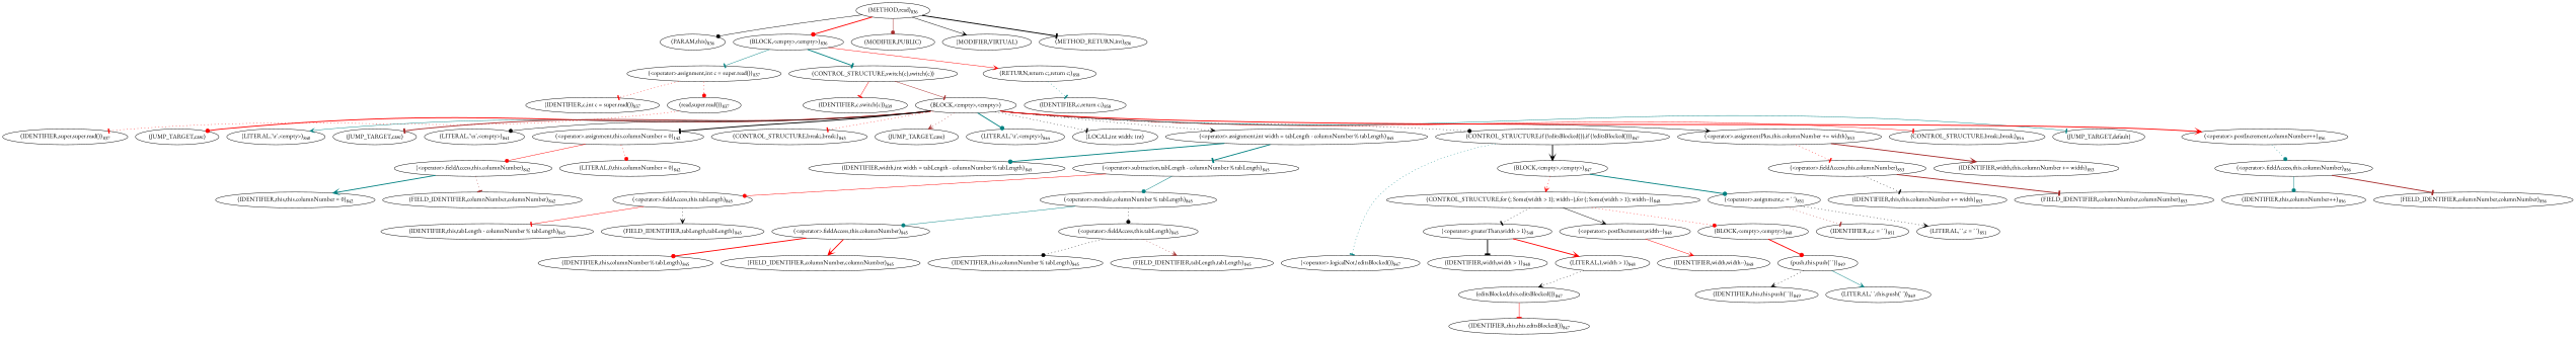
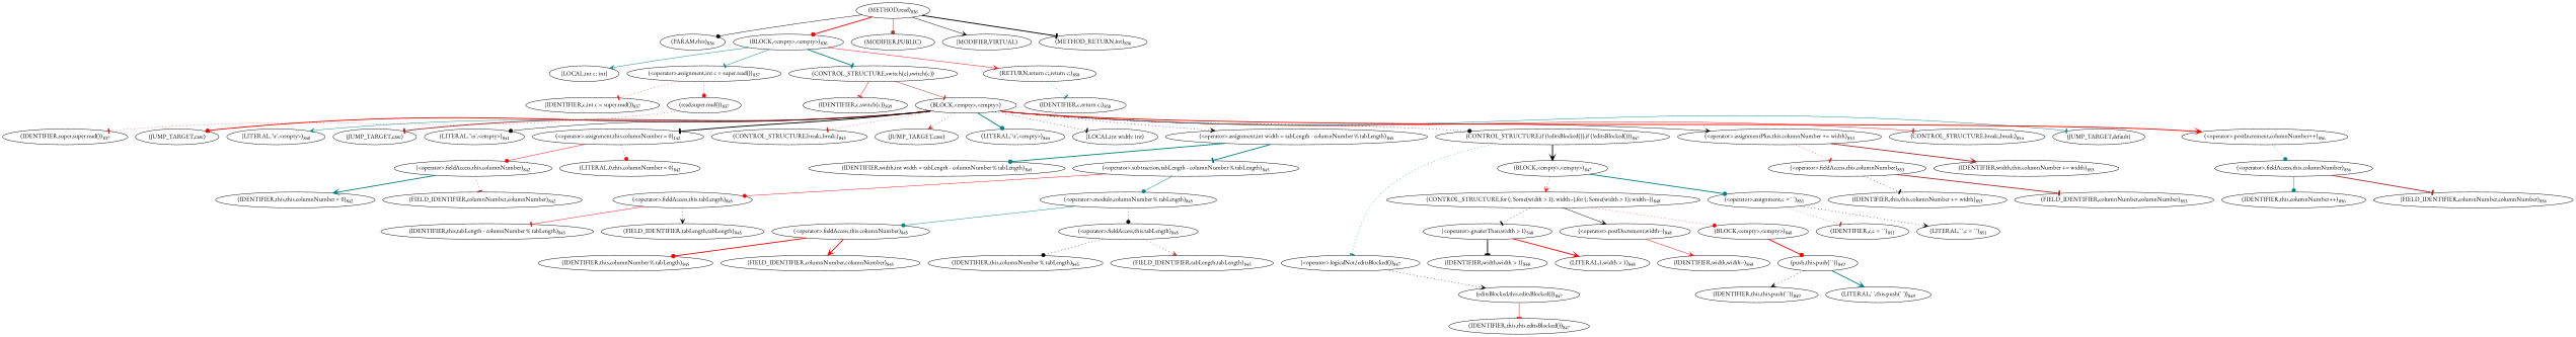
  digraph {
    fontname="EB Garamond"
    node [fontname="EB Garamond"]
    edge [arrowhead=tee color=red fontname="EB Garamond" style=dotted]
    n1 [label=<(METHOD,read)<SUB>836</SUB>>]
    n2 [label=<(PARAM,this)<SUB>836</SUB>>]
    n3 [label=<(BLOCK,&lt;empty&gt;,&lt;empty&gt;)<SUB>836</SUB>>]
    n4 [label=<(MODIFIER,PUBLIC)>]
    n5 [label=<(MODIFIER,VIRTUAL)>]
    n6 [label=<(METHOD_RETURN,int)<SUB>836</SUB>>]
+   n7 [label=<(LOCAL,int c: int)>]
    n8 [label=<(&lt;operator&gt;.assignment,int c = super.read())<SUB>837</SUB>>]
    n9 [label=<(CONTROL_STRUCTURE,switch(c),switch(c))>]
    n10 [label=<(RETURN,return c;,return c;)<SUB>858</SUB>>]
    n11 [label=<(IDENTIFIER,c,int c = super.read())<SUB>837</SUB>>]
    n12 [label=<(read,super.read())<SUB>837</SUB>>]
    n13 [label=<(IDENTIFIER,c,switch(c))<SUB>839</SUB>>]
    n14 [label=<(BLOCK,&lt;empty&gt;,&lt;empty&gt;)>]
    n15 [label=<(IDENTIFIER,c,return c;)<SUB>858</SUB>>]
    n16 [label=<(IDENTIFIER,super,super.read())<SUB>837</SUB>>]
    n17 [label=<(JUMP_TARGET,case)>]
    n18 [label=<(LITERAL,'\r',&lt;empty&gt;)<SUB>840</SUB>>]
    n19 [label=<(JUMP_TARGET,case)>]
    n20 [label=<(LITERAL,'\n',&lt;empty&gt;)<SUB>841</SUB>>]
    n21 [label=<(&lt;operator&gt;.assignment,this.columnNumber = 0)<SUB>142</SUB>>]
    n22 [label=<(CONTROL_STRUCTURE,break;,break;)<SUB>843</SUB>>]
    n23 [label=<(JUMP_TARGET,case)>]
    n24 [label=<(LITERAL,'\t',&lt;empty&gt;)<SUB>844</SUB>>]
    n25 [label=<(LOCAL,int width: int)>]
    n26 [label=<(&lt;operator&gt;.assignment,int width = tabLength - columnNumber % tabLength)<SUB>845</SUB>>]
    n27 [label=<(CONTROL_STRUCTURE,if (!editsBlocked()),if (!editsBlocked()))<SUB>847</SUB>>]
    n28 [label=<(&lt;operator&gt;.assignmentPlus,this.columnNumber += width)<SUB>853</SUB>>]
    n29 [label=<(CONTROL_STRUCTURE,break;,break;)<SUB>854</SUB>>]
    n30 [label=<(JUMP_TARGET,default)>]
    n31 [label=<(&lt;operator&gt;.postIncrement,columnNumber++)<SUB>856</SUB>>]
    n32 [label=<(&lt;operator&gt;.fieldAccess,this.columnNumber)<SUB>842</SUB>>]
    n33 [label=<(LITERAL,0,this.columnNumber = 0)<SUB>842</SUB>>]
    n34 [label=<(IDENTIFIER,width,int width = tabLength - columnNumber % tabLength)<SUB>845</SUB>>]
    n35 [label=<(&lt;operator&gt;.subtraction,tabLength - columnNumber % tabLength)<SUB>845</SUB>>]
    n36 [label=<(&lt;operator&gt;.logicalNot,!editsBlocked())<SUB>847</SUB>>]
    n37 [label=<(BLOCK,&lt;empty&gt;,&lt;empty&gt;)<SUB>847</SUB>>]
    n38 [label=<(&lt;operator&gt;.fieldAccess,this.columnNumber)<SUB>853</SUB>>]
    n39 [label=<(IDENTIFIER,width,this.columnNumber += width)<SUB>853</SUB>>]
    n40 [label=<(&lt;operator&gt;.fieldAccess,this.columnNumber)<SUB>856</SUB>>]
    n41 [label=<(IDENTIFIER,this,this.columnNumber = 0)<SUB>842</SUB>>]
    n42 [label=<(FIELD_IDENTIFIER,columnNumber,columnNumber)<SUB>842</SUB>>]
    n43 [label=<(&lt;operator&gt;.fieldAccess,this.tabLength)<SUB>845</SUB>>]
    n44 [label=<(&lt;operator&gt;.modulo,columnNumber % tabLength)<SUB>845</SUB>>]
    n45 [label=<(IDENTIFIER,this,tabLength - columnNumber % tabLength)<SUB>845</SUB>>]
    n46 [label=<(FIELD_IDENTIFIER,tabLength,tabLength)<SUB>845</SUB>>]
    n47 [label=<(&lt;operator&gt;.fieldAccess,this.columnNumber)<SUB>845</SUB>>]
    n48 [label=<(&lt;operator&gt;.fieldAccess,this.tabLength)<SUB>845</SUB>>]
    n49 [label=<(IDENTIFIER,this,columnNumber % tabLength)<SUB>845</SUB>>]
    n50 [label=<(FIELD_IDENTIFIER,columnNumber,columnNumber)<SUB>845</SUB>>]
    n51 [label=<(IDENTIFIER,this,columnNumber % tabLength)<SUB>845</SUB>>]
    n52 [label=<(FIELD_IDENTIFIER,tabLength,tabLength)<SUB>845</SUB>>]
    n53 [label=<(editsBlocked,this.editsBlocked())<SUB>847</SUB>>]
    n54 [label=<(CONTROL_STRUCTURE,for (; Some(width &gt; 1); width--),for (; Some(width &gt; 1); width--))<SUB>848</SUB>>]
    n55 [label=<(&lt;operator&gt;.assignment,c = ' ')<SUB>851</SUB>>]
    n56 [label=<(IDENTIFIER,this,this.editsBlocked())<SUB>847</SUB>>]
    n57 [label=<(&lt;operator&gt;.greaterThan,width &gt; 1)<SUB>548</SUB>>]
    n58 [label=<(&lt;operator&gt;.postDecrement,width--)<SUB>848</SUB>>]
    n59 [label=<(BLOCK,&lt;empty&gt;,&lt;empty&gt;)<SUB>848</SUB>>]
    n60 [label=<(IDENTIFIER,c,c = ' ')<SUB>851</SUB>>]
    n61 [label=<(LITERAL,' ',c = ' ')<SUB>851</SUB>>]
    n62 [label=<(IDENTIFIER,width,width &gt; 1)<SUB>848</SUB>>]
    n63 [label=<(LITERAL,1,width &gt; 1)<SUB>848</SUB>>]
    n64 [label=<(IDENTIFIER,width,width--)<SUB>848</SUB>>]
    n65 [label=<(push,this.push(' '))<SUB>849</SUB>>]
    n66 [label=<(IDENTIFIER,this,this.push(' '))<SUB>849</SUB>>]
    n67 [label=<(LITERAL,' ',this.push(' '))<SUB>849</SUB>>]
    n68 [label=<(IDENTIFIER,this,this.columnNumber += width)<SUB>853</SUB>>]
    n69 [label=<(FIELD_IDENTIFIER,columnNumber,columnNumber)<SUB>853</SUB>>]
    n70 [label=<(IDENTIFIER,this,columnNumber++)<SUB>856</SUB>>]
    n71 [label=<(FIELD_IDENTIFIER,columnNumber,columnNumber)<SUB>856</SUB>>]
    n1 -> n2 [arrowhead=dot color=black style=solid]
    n1 -> n3 [arrowhead=dot style=bold]
    n1 -> n4 [arrowhead=dot color=brown style=solid]
    n1 -> n5 [arrowhead=vee color=black style=solid]
    n1 -> n6 [color=black style=bold]
+   n3 -> n7 [arrowhead=vee color=teal style=solid]
    n3 -> n8 [color=teal style=solid]
    n3 -> n9 [color=teal style=bold]
    n3 -> n10 [arrowhead=vee style=solid]
    n8 -> n11
    n8 -> n12 [arrowhead=dot]
    n9 -> n13 [style=solid]
    n9 -> n14 [color=brown style=solid]
    n10 -> n15 [color=teal]
    n12 -> n16
    n14 -> n17 [arrowhead=dot style=bold]
    n14 -> n18 [arrowhead=vee color=teal style=solid]
    n14 -> n19 [color=brown style=bold]
    n14 -> n20 [arrowhead=dot color=black style=solid]
    n14 -> n21 [color=black style=bold]
    n14 -> n22
    n14 -> n23 [arrowhead=vee color=brown]
    n14 -> n24 [arrowhead=dot color=teal style=bold]
    n14 -> n25 [color=black]
    n14 -> n26 [arrowhead=vee color=black]
    n14 -> n27 [arrowhead=dot color=black]
    n14 -> n28 [arrowhead=vee color=black style=solid]
    n14 -> n29 [style=solid]
    n14 -> n30 [color=teal style=solid]
    n14 -> n31 [arrowhead=vee style=bold]
    n21 -> n32 [arrowhead=dot style=solid]
    n21 -> n33 [arrowhead=dot]
    n26 -> n34 [arrowhead=dot color=teal style=bold]
    n26 -> n35 [color=teal style=bold]
    n27 -> n36 [color=teal]
    n27 -> n37 [arrowhead=vee color=black style=bold]
    n28 -> n38
    n28 -> n39 [arrowhead=vee color=brown style=bold]
    n31 -> n40 [arrowhead=dot color=teal]
    n32 -> n41 [arrowhead=vee color=teal style=bold]
    n32 -> n42 [color=brown]
    n35 -> n43 [arrowhead=dot style=solid]
    n35 -> n44 [arrowhead=dot color=teal style=solid]
-   n63 -> n53 [arrowhead=vee color=black]
+   n36 -> n53 [arrowhead=vee color=black]
    n37 -> n54 [arrowhead=vee]
    n37 -> n55 [arrowhead=dot color=teal style=bold]
    n38 -> n68 [color=black]
    n38 -> n69 [color=brown style=bold]
    n40 -> n70 [arrowhead=dot color=teal style=solid]
    n40 -> n71 [color=brown style=bold]
    n43 -> n45 [style=solid]
    n43 -> n46 [arrowhead=vee color=black]
    n44 -> n47 [arrowhead=dot color=teal style=solid]
    n44 -> n48 [arrowhead=dot color=black]
    n47 -> n49 [arrowhead=dot style=bold]
    n47 -> n50 [arrowhead=vee style=bold]
    n48 -> n51 [arrowhead=dot color=black]
    n48 -> n52 [arrowhead=vee color=brown]
    n53 -> n56 [style=solid]
    n54 -> n57 [color=black]
    n54 -> n58 [arrowhead=vee color=black style=solid]
    n54 -> n59 [arrowhead=dot]
    n55 -> n60 [color=brown]
    n55 -> n61 [arrowhead=vee color=black]
    n57 -> n62 [color=black style=bold]
    n57 -> n63 [arrowhead=vee style=bold]
    n58 -> n64 [arrowhead=vee style=solid]
    n59 -> n65 [arrowhead=dot style=bold]
    n65 -> n66 [arrowhead=vee color=black]
-   n65 -> n67 [arrowhead=vee color=teal style=solid]
+   n65 -> n67 [arrowhead=vee color=teal style=bold]
  }
